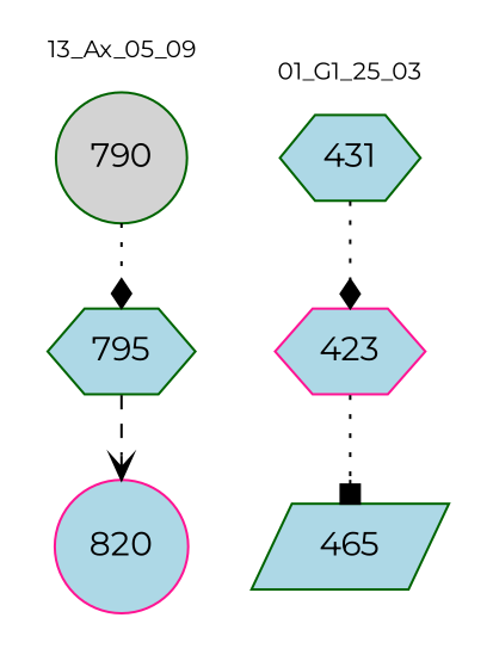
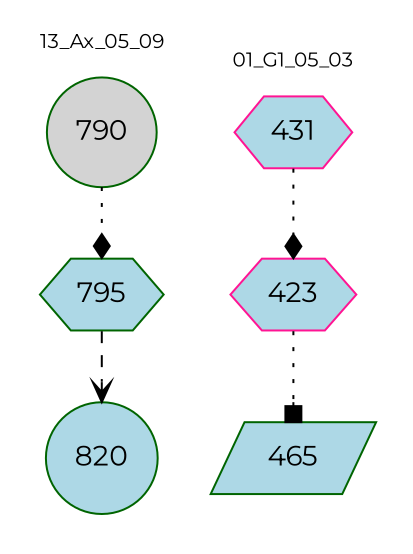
  digraph {
    fontname=Montserrat
    node [color=darkgreen fillcolor=lightblue fontname=Montserrat shape=hexagon style=filled]
    edge [arrowhead=diamond color=black fontname=Montserrat style=dotted]
    n1 [fillcolor=lightgrey label=790 shape=circle]
    n2 [label=795]
-   n3 [color=deeppink label=820 shape=circle]
-   n4 [label=431]
+   n3 [label=820 shape=circle]
+   n4 [color=deeppink label=431]
    n5 [color=deeppink label=423]
    n6 [label=465 shape=parallelogram]
    subgraph cluster_1 {
      color=white
      fontsize=10
      label="13_Ax_05_09"
      n1
      n2
      n3
    }
    subgraph cluster_2 {
      color=white
      fontsize=10
-     label="01_G1_25_03"
+     label="01_G1_05_03"
      n4
      n5
      n6
    }
    n1 -> n2
    n2 -> n3 [arrowhead=vee style=dashed]
    n4 -> n5
    n5 -> n6 [arrowhead=box]
  }
